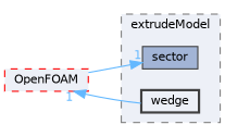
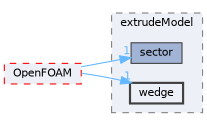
  digraph {
    compound=true
    rankdir=LR
    node [color=grey25 fillcolor="#edf0f7" fontname=Helvetica fontsize=10 shape=box]
    edge [color=steelblue1 fontcolor=steelblue1 fontname=Helvetica fontsize=10 headlabel=1 labeldistance=1.5 labelfontname=Helvetica labelfontsize=10]
    n1 [fillcolor="#a2b4d6" height=0.2 label=sector style=filled width=0.4]
    n2 [height=0.2 label=wedge style="filled,bold" width=0.4]
    n3 [color=red height=0.2 label=OpenFOAM style="filled,dashed" width=0.4]
    subgraph cluster_1 {
      bgcolor="#edf0f7"
      fontname=Helvetica
      fontsize=10
      label=extrudeModel
      pencolor=grey50
      style="filled,dashed"
      n1
      n2
    }
-   n2 -> n3
+   n3 -> n2
    n3 -> n1
  }
